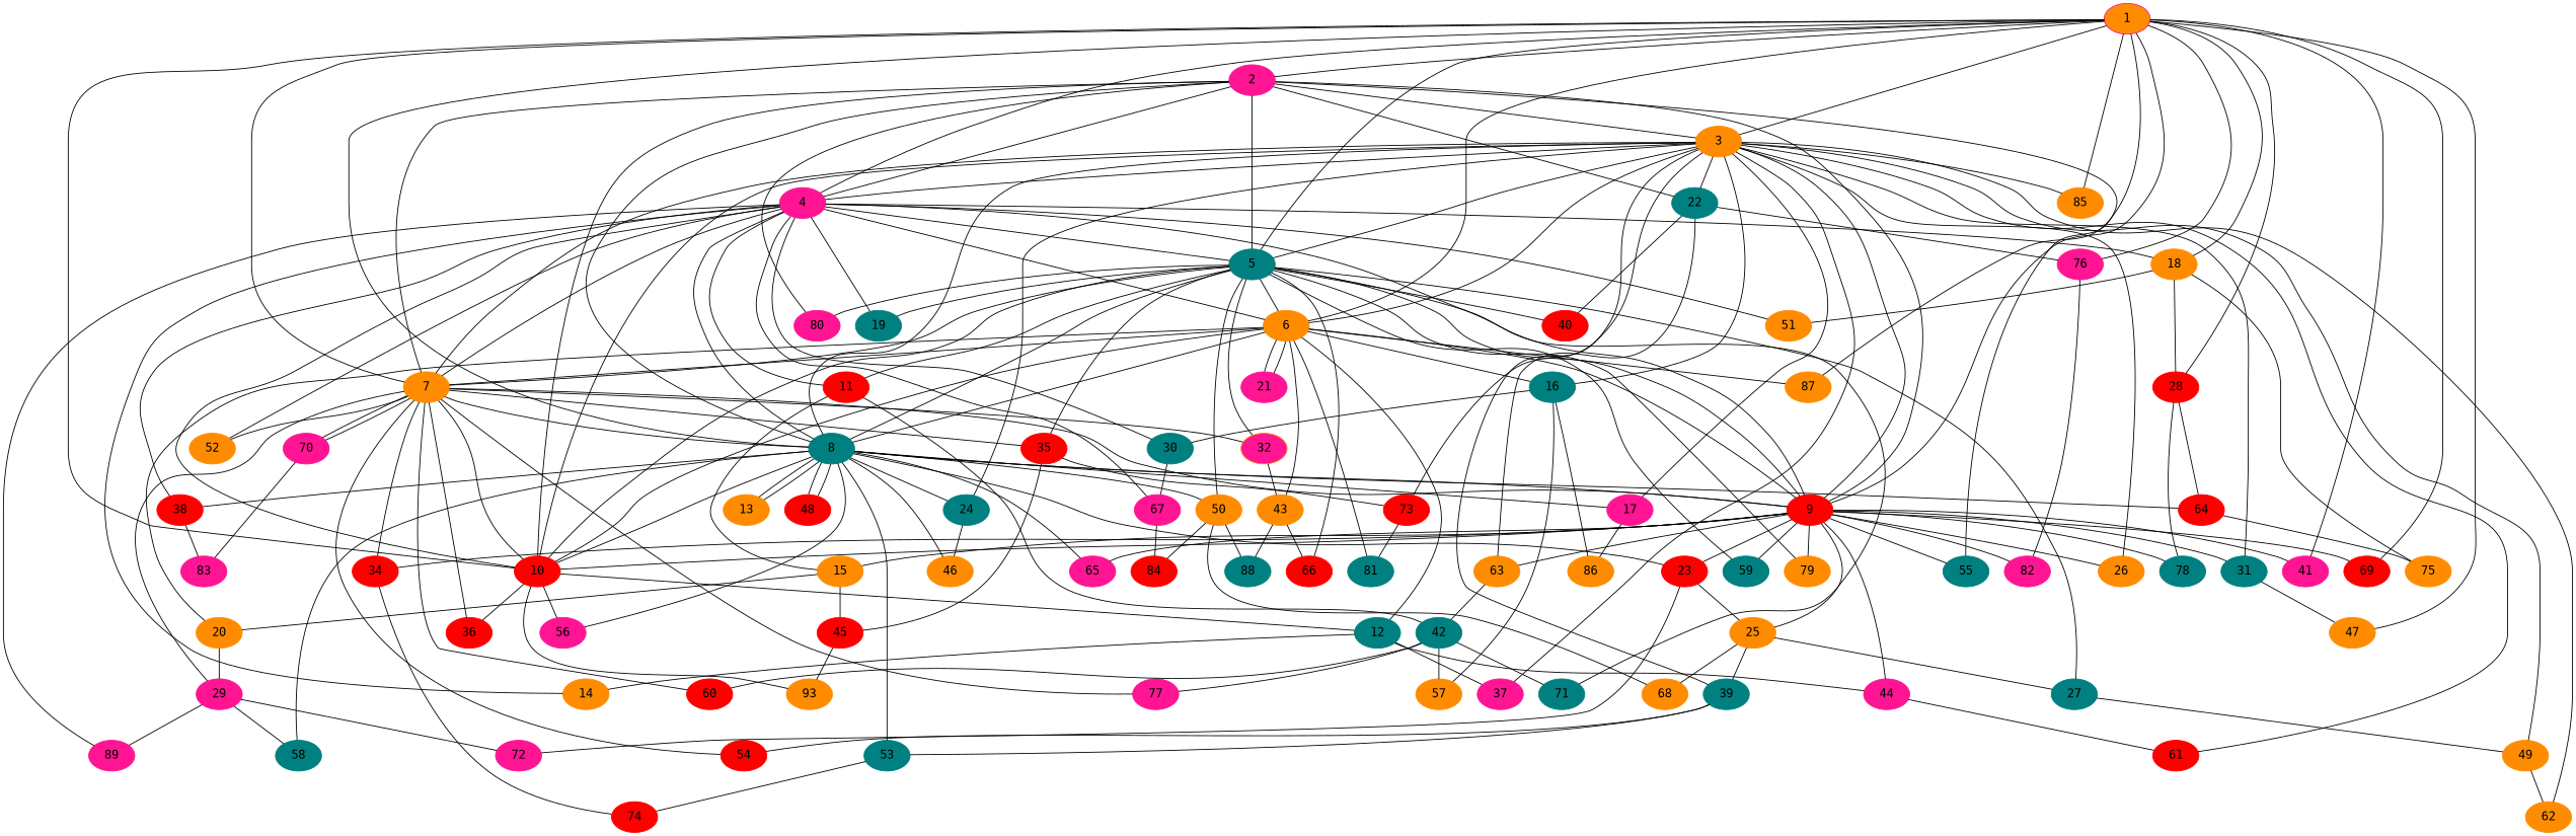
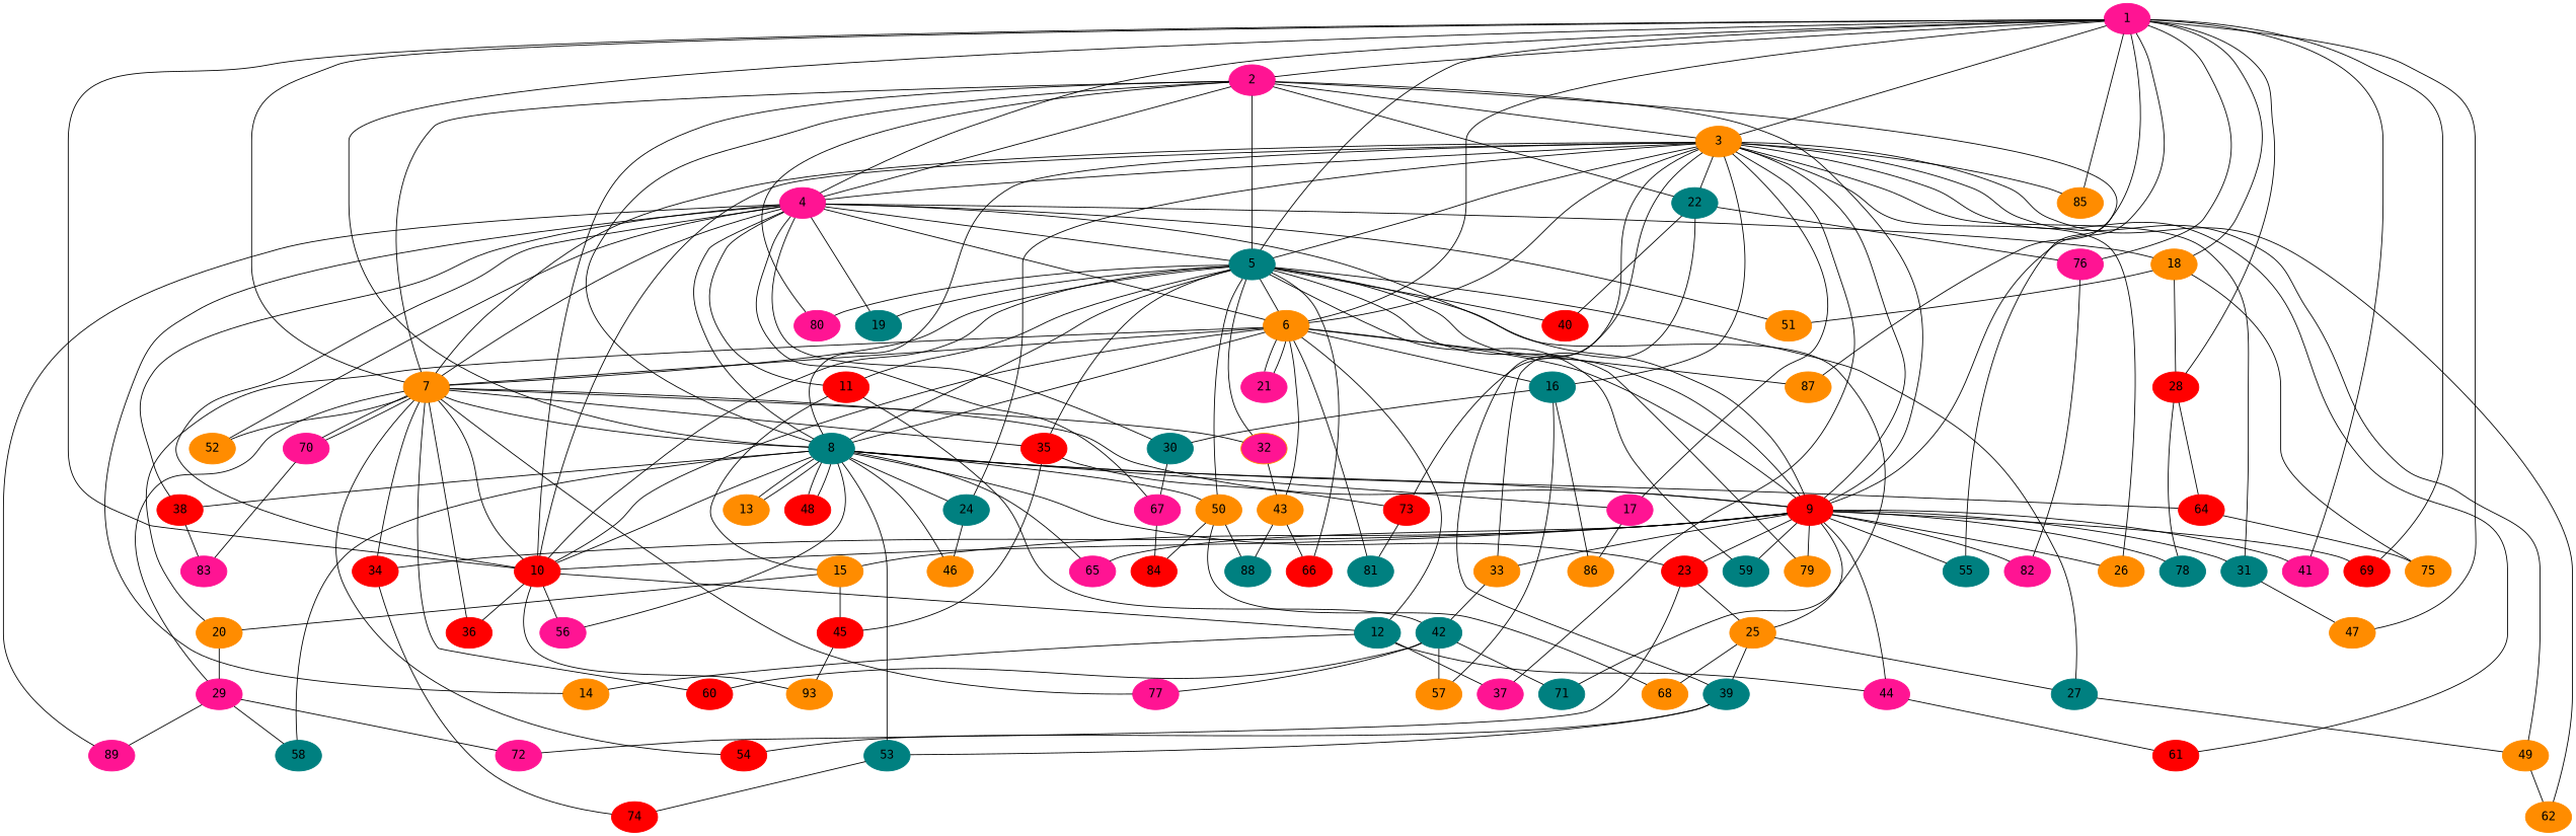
  graph {
    fontname="DejaVu Sans Mono"
    node [color=darkorange fontname="DejaVu Sans Mono" style=filled]
    edge [fontname="DejaVu Sans Mono"]
-   1 [color=deeppink fillcolor=darkorange]
+   1 [color=deeppink]
    2 [color=deeppink]
    3
    4 [color=deeppink]
    5 [color=teal]
    6
    7
    8 [color=teal]
    9 [color=red]
    10 [color=red]
    18
    28 [color=red]
    41 [color=deeppink]
    47
    69 [color=red]
    76 [color=deeppink]
    85
    87
    22 [color=teal]
    55 [color=teal]
    80 [color=deeppink]
    16 [color=teal]
    17 [color=deeppink]
    24 [color=teal]
    26
    31 [color=teal]
    37 [color=deeppink]
    39 [color=teal]
    49
    61 [color=red]
    62
    73 [color=red]
    11 [color=red]
    14
    19 [color=teal]
    30 [color=teal]
    38 [color=red]
    51
    52
    67 [color=deeppink]
    89 [color=deeppink]
    27 [color=teal]
    32 [fillcolor=deeppink]
    35 [color=red]
    40 [color=red]
    50
    59 [color=teal]
    66 [color=red]
    71 [color=teal]
    79
    12 [color=teal]
    20
    21 [color=deeppink]
    43
    81 [color=teal]
    29 [color=deeppink]
    34 [color=red]
    36 [color=red]
    54 [color=red]
    60 [color=red]
    70 [color=deeppink]
    77 [color=deeppink]
    13
    23 [color=red]
    46
    48 [color=red]
    53 [color=teal]
    56 [color=deeppink]
    58 [color=teal]
    64 [color=red]
    65 [color=deeppink]
    15
    25
-   33 [label=63]
+   33
    44 [color=deeppink]
    78 [color=teal]
    82 [color=deeppink]
    n78 [label=93]
    75
    57
    86
    42 [color=teal]
    83 [color=deeppink]
    84 [color=red]
    45 [color=red]
    68
    88 [color=teal]
    72 [color=deeppink]
    74 [color=red]
    1 -- 2
    1 -- 3
    1 -- 4
    1 -- 5
    1 -- 6
    1 -- 7
    1 -- 8
    1 -- 9
    1 -- 10
    1 -- 18
    1 -- 28
    1 -- 41
    1 -- 47
    1 -- 69
    1 -- 76
    1 -- 85
    1 -- 87
    2 -- 3
    2 -- 4
    2 -- 5
    2 -- 7
    2 -- 8
    2 -- 9
    2 -- 10
    2 -- 22
    2 -- 55
    2 -- 80
    3 -- 4
    3 -- 5
    3 -- 6
    3 -- 7
    3 -- 8
    3 -- 9
    3 -- 10
    3 -- 85
    3 -- 22
    3 -- 16
    3 -- 17
    3 -- 24
    3 -- 26
    3 -- 31
    3 -- 37
    3 -- 39
    3 -- 49
    3 -- 61
    3 -- 62
    3 -- 73
    4 -- 5
    4 -- 6
    4 -- 7
    4 -- 8
    4 -- 9
    4 -- 10
    4 -- 18
    4 -- 11
    4 -- 14
    4 -- 19
    4 -- 30
    4 -- 38
    4 -- 51
    4 -- 52
    4 -- 67
    4 -- 89
    5 -- 6
    5 -- 7
    5 -- 8
    5 -- 9
    5 -- 10
    5 -- 80
    5 -- 11
    5 -- 19
    5 -- 27
    5 -- 32
    5 -- 35
    5 -- 40
    5 -- 50
    5 -- 59
    5 -- 66
    5 -- 71
    5 -- 79
    6 -- 7
    6 -- 8
    6 -- 9
    6 -- 10
    6 -- 87
    6 -- 16
    6 -- 12
    6 -- 20
    6 -- 21
    6 -- 21
    6 -- 43
    6 -- 81
    7 -- 8
    7 -- 9
    7 -- 10
    7 -- 52
    7 -- 32
    7 -- 35
    7 -- 29
    7 -- 34
    7 -- 36
    7 -- 54
    7 -- 60
    7 -- 70
    7 -- 70
    7 -- 77
    8 -- 9
    8 -- 10
    8 -- 17
    8 -- 24
    8 -- 38
    8 -- 50
    8 -- 13
    8 -- 13
    8 -- 23
    8 -- 46
    8 -- 48
    8 -- 48
    8 -- 53
    8 -- 56
    8 -- 58
    8 -- 64
    8 -- 65
    9 -- 10
    9 -- 41
    9 -- 69
    9 -- 55
    9 -- 26
    9 -- 31
    9 -- 59
    9 -- 79
    9 -- 34
    9 -- 23
    9 -- 65
    9 -- 15
    9 -- 25
    9 -- 33
    9 -- 44
    9 -- 78
    9 -- 82
    10 -- 12
    10 -- 36
    10 -- 56
    10 -- n78
    18 -- 28
    18 -- 51
    18 -- 75
    28 -- 64
    28 -- 78
    76 -- 82
    22 -- 76
    22 -- 40
    22 -- 33
    16 -- 30
    16 -- 57
    16 -- 86
    17 -- 86
    24 -- 46
    31 -- 47
    39 -- 54
    39 -- 53
    49 -- 62
    73 -- 81
    11 -- 15
    11 -- 42
    30 -- 67
    38 -- 83
    67 -- 84
    27 -- 49
    32 -- 43
    35 -- 73
    35 -- 45
    50 -- 84
    50 -- 68
    50 -- 88
    12 -- 37
    12 -- 14
    12 -- 44
    20 -- 29
    43 -- 66
    43 -- 88
    29 -- 89
    29 -- 58
    29 -- 72
    34 -- 74
    70 -- 83
    23 -- 25
    23 -- 72
    53 -- 74
    64 -- 75
    15 -- 20
    15 -- 45
    25 -- 39
    25 -- 27
    25 -- 68
    33 -- 42
    44 -- 61
    42 -- 71
    42 -- 60
    42 -- 77
    42 -- 57
    45 -- n78
  }
